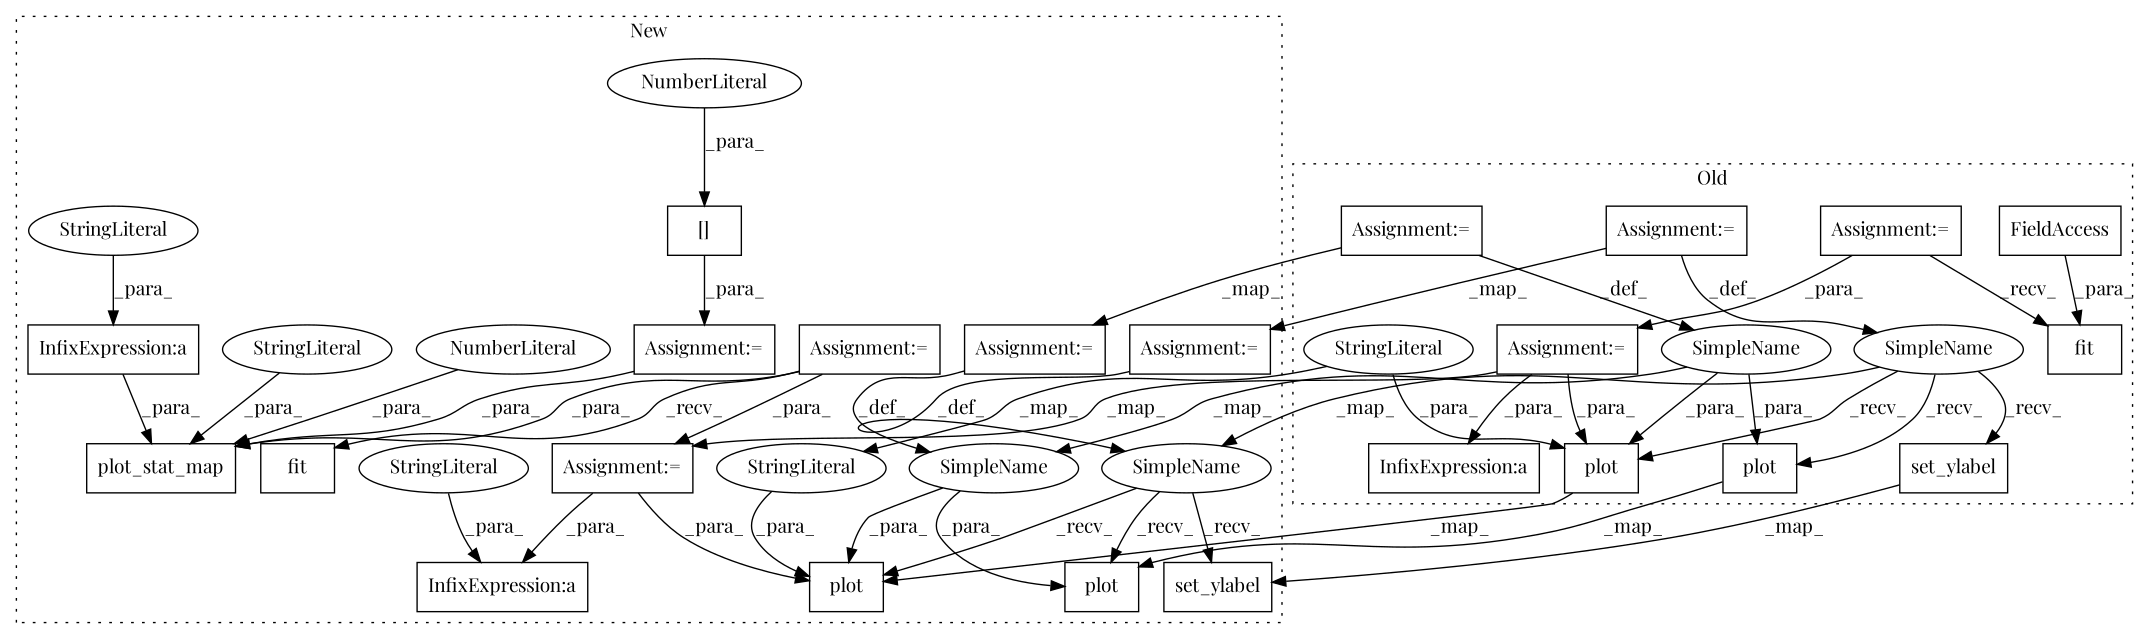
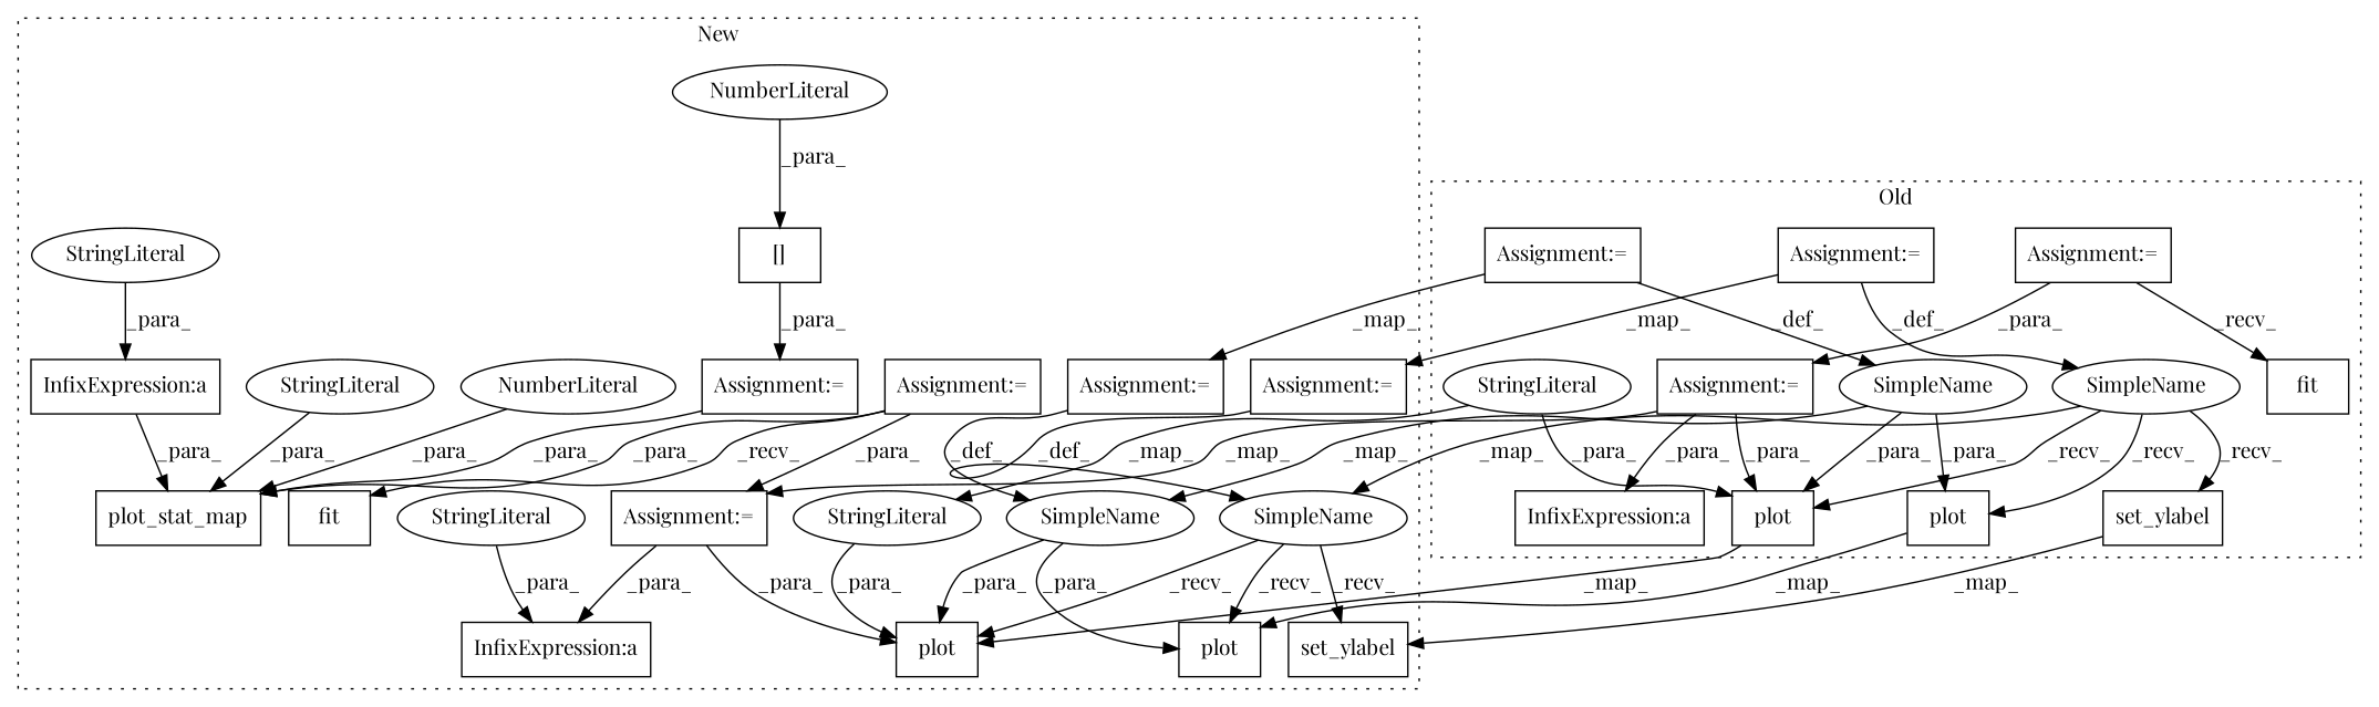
  digraph {
    fontname="Playfair Display"
    node [a=32 l=1 shape=box fontname="Playfair Display"]
    edge [fontname="Playfair Display"]
    n1 [l="11,1" label=set_ylabel s="1560,1576"]
    n2 [a=7 label="Assignment:=" s=1421]
    n3 [l="5,1" label=plot s="1504,1549"]
    n4 [a=42 l=3 label=SimpleName s=1418 shape=ellipse]
    n5 [l="5,1" label=plot s="1464,1493"]
    n6 [a=42 l=9 label=SimpleName s=1401 shape=ellipse]
    n7 [a=7 label="Assignment:=" s=1410]
    n8 [a=7 label="Assignment:=" s=1205]
    n9 [a=27 l=3 label="InfixExpression:a" s=1675]
    n10 [a=7 label="Assignment:=" s=1086]
    n11 [a=45 l=12 label=StringLiteral s=1527 shape=ellipse]
    n12 [l="4,1" label=fit s="1138,1156"]
-   n13 [a=22 l=10 label=FieldAccess s=1142]
    n14 [l="11,1" label=set_ylabel s="1885,1901"]
    n15 [a=7 label="Assignment:=" s=1736]
    n16 [l="5,1" label=plot s="1826,1872"]
    n17 [a=42 l=3 label=SimpleName s=1733 shape=ellipse]
    n18 [l="5,1" label=plot s="1781,1813"]
    n19 [a=42 l=9 label=SimpleName s=1714 shape=ellipse]
    n20 [a=7 label="Assignment:=" s=1723]
    n21 [a=7 label="Assignment:=" s=1382]
    n22 [a=27 l=10 label="InfixExpression:a" s=1671]
    n23 [a=45 l=36 label=StringLiteral s=1635 shape=ellipse]
    n24 [a=45 l=15 label=StringLiteral s=1847 shape=ellipse]
    n25 [a=7 label="Assignment:=" s=1261]
    n26 [l="14,1" label=plot_stat_map s="1499,1565"]
    n27 [a=27 l=3 label="InfixExpression:a" s=1549]
    n28 [a=34 label=NumberLiteral s=1564 shape=ellipse]
    n29 [a=45 l=3 label=StringLiteral s=1560 shape=ellipse]
    n30 [a=45 l=12 label=StringLiteral s=1537 shape=ellipse]
    n31 [l="4,1" label=fit s="1314,1333"]
    n32 [a=7 label="Assignment:=" s=1486]
    n33 [a=2 l="2,1" label="[]" s="1487,1490"]
    n34 [a=34 label=NumberLiteral s=1489 shape=ellipse]
    subgraph cluster_1 {
      label=Old
      style=dotted
      n1
      n2
      n3
      n4
      n5
      n6
      n7
      n8
      n9
      n10
      n11
      n12
-     n13
    }
    subgraph cluster_2 {
      label=New
      style=dotted
      n14
      n15
      n16
      n17
      n18
      n19
      n20
      n21
      n22
      n23
      n24
      n25
      n26
      n27
      n28
      n29
      n30
      n31
      n32
      n33
      n34
    }
    n1 -> n14 [label=_map_]
    n2 -> n4 [label=_def_]
    n2 -> n15 [label=_map_]
    n3 -> n16 [label=_map_]
    n4 -> n1 [label=_recv_]
    n4 -> n3 [label=_recv_]
    n4 -> n5 [label=_recv_]
    n4 -> n17 [label=_map_]
    n5 -> n18 [label=_map_]
    n6 -> n3 [label=_para_]
    n6 -> n5 [label=_para_]
    n6 -> n19 [label=_map_]
    n7 -> n6 [label=_def_]
    n7 -> n20 [label=_map_]
    n8 -> n3 [label=_para_]
    n8 -> n9 [label=_para_]
    n8 -> n21 [label=_map_]
    n10 -> n8 [label=_para_]
    n10 -> n12 [label=_recv_]
    n11 -> n3 [label=_para_]
    n11 -> n24 [label=_map_]
-   n13 -> n12 [label=_para_]
    n15 -> n17 [label=_def_]
    n17 -> n14 [label=_recv_]
    n17 -> n16 [label=_recv_]
    n17 -> n18 [label=_recv_]
    n19 -> n16 [label=_para_]
    n19 -> n18 [label=_para_]
    n20 -> n19 [label=_def_]
    n21 -> n16 [label=_para_]
    n21 -> n22 [label=_para_]
    n23 -> n22 [label=_para_]
    n24 -> n16 [label=_para_]
    n25 -> n21 [label=_para_]
    n25 -> n26 [label=_para_]
    n25 -> n31 [label=_recv_]
    n27 -> n26 [label=_para_]
    n28 -> n26 [label=_para_]
    n29 -> n26 [label=_para_]
    n30 -> n27 [label=_para_]
    n32 -> n26 [label=_para_]
    n33 -> n32 [label=_para_]
    n34 -> n33 [label=_para_]
  }
